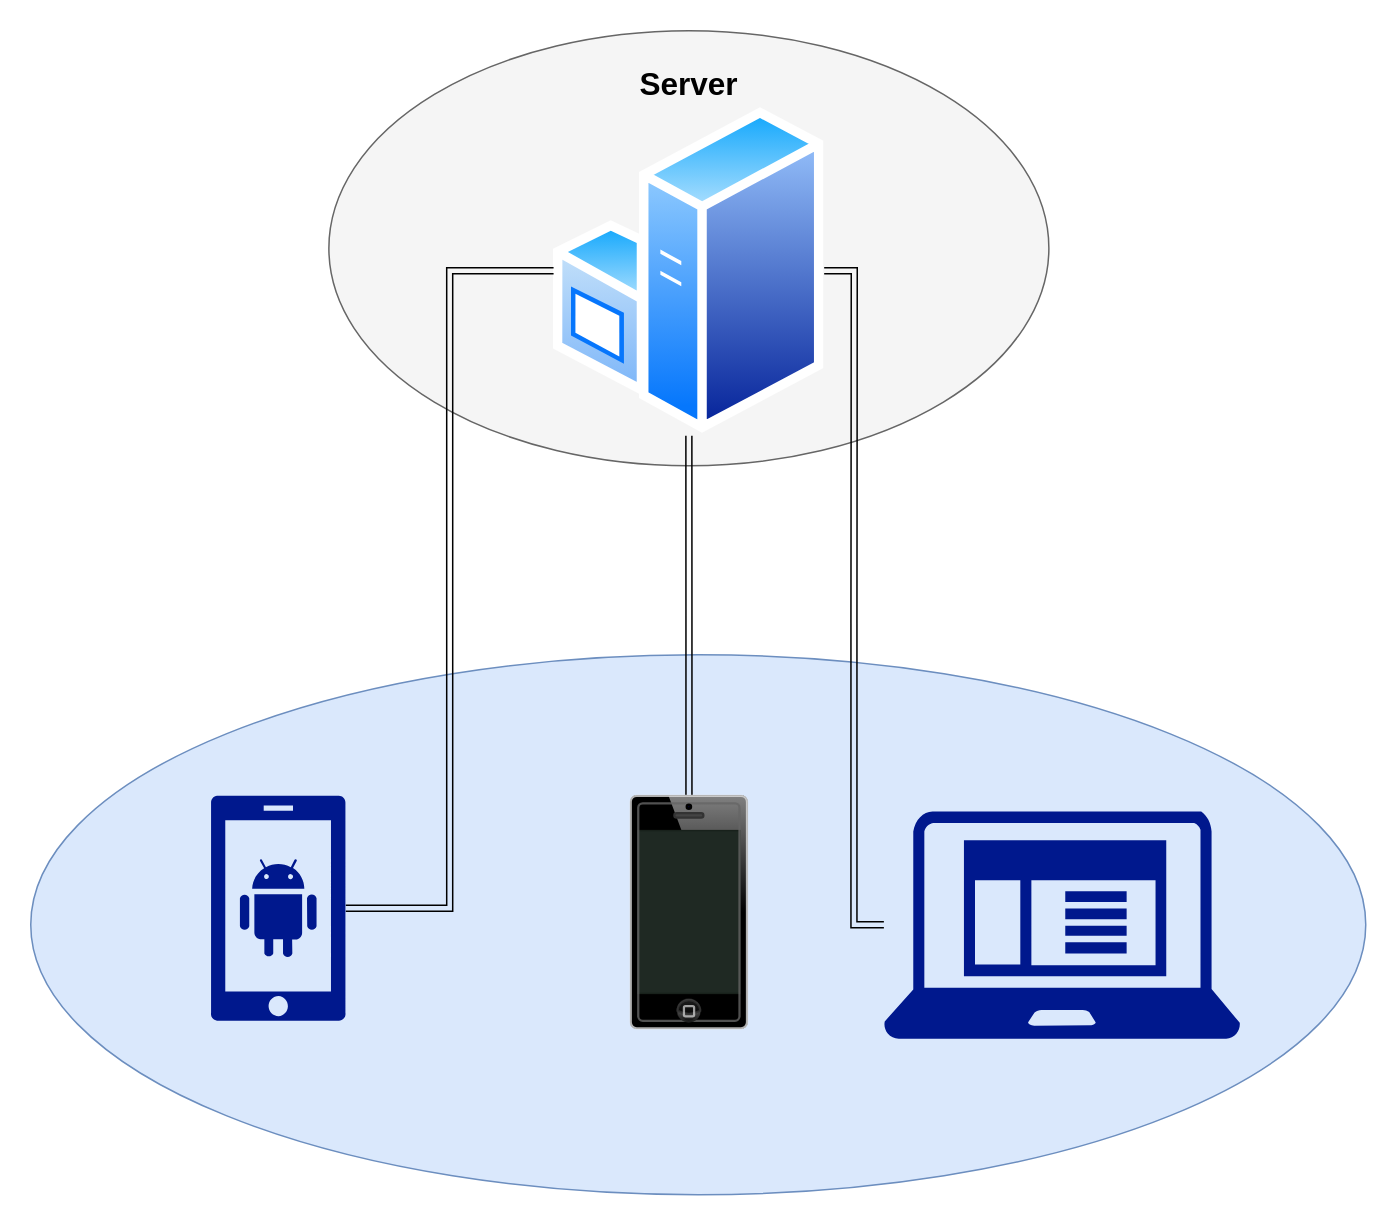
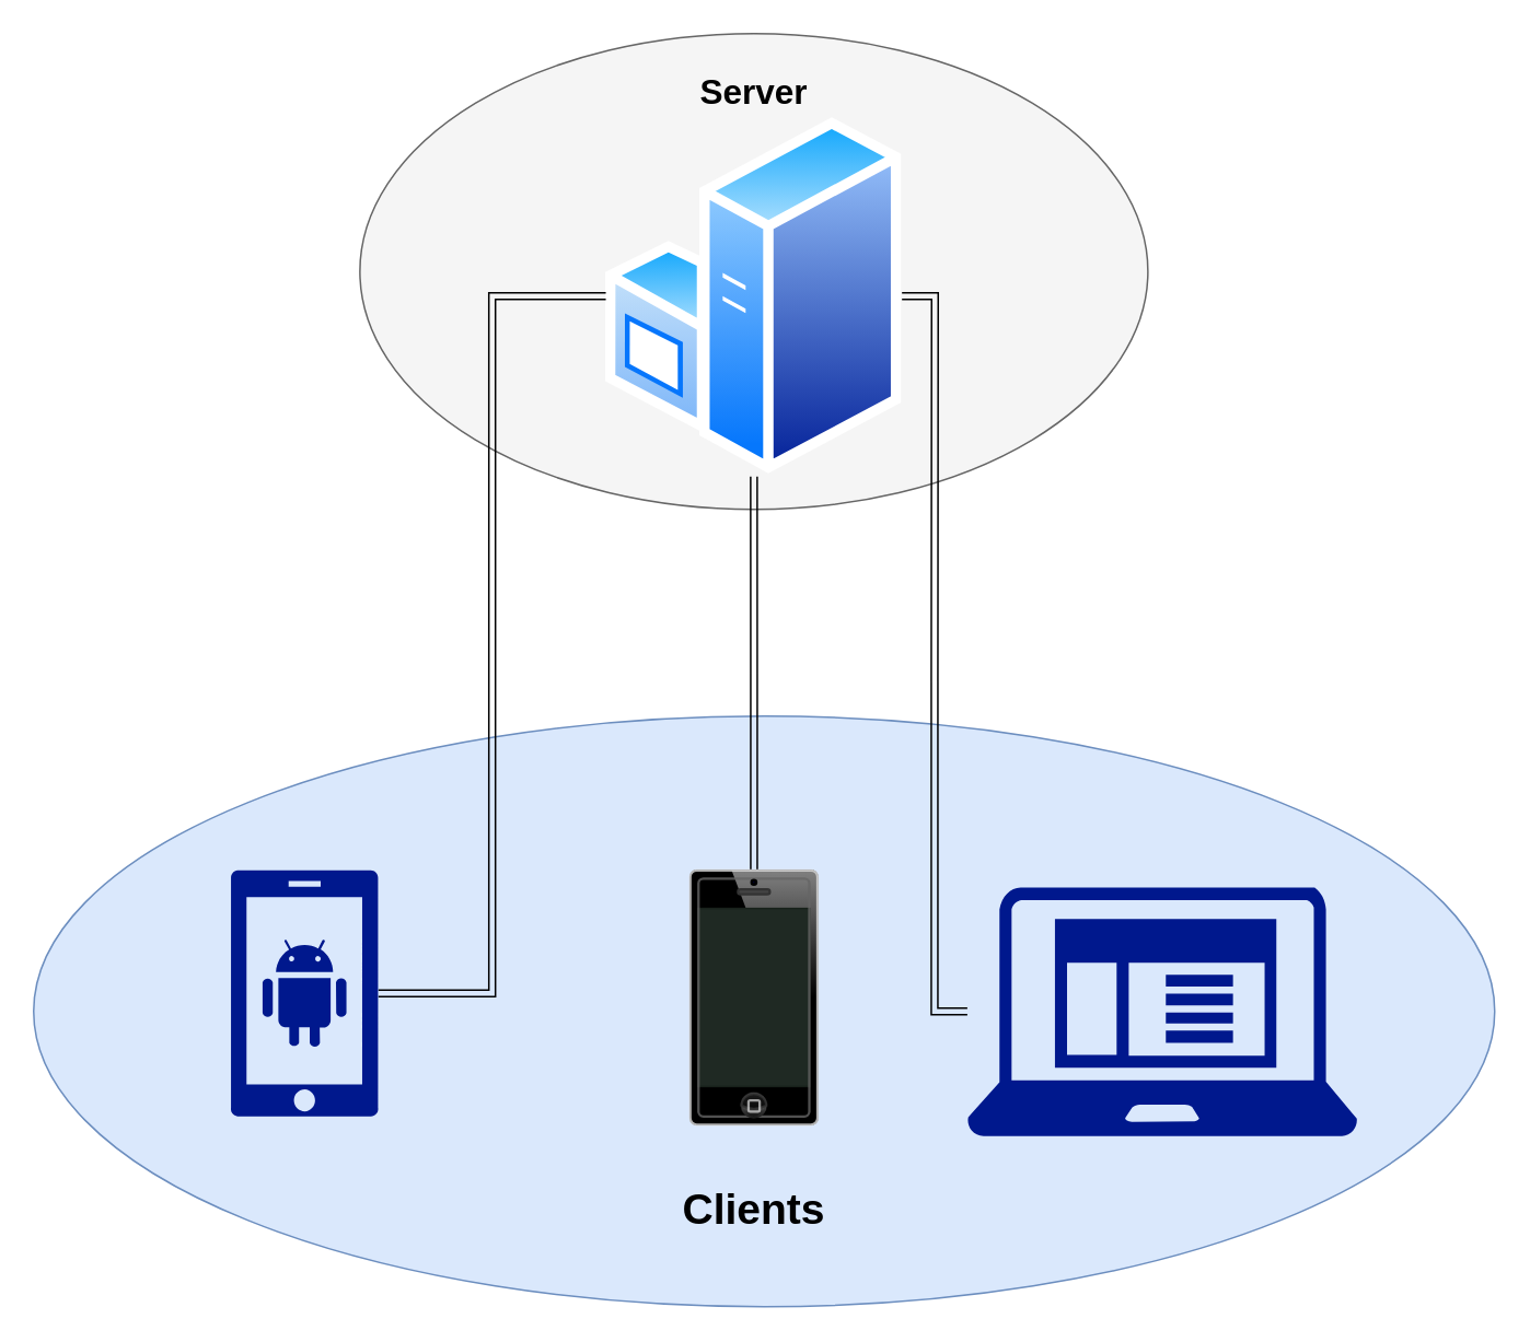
  <mxCell id="0" />
  <mxCell id="1" parent="0" />
  <mxCell id="2" value="" style="ellipse;whiteSpace=wrap;html=1;fillColor=#f5f5f5;strokeColor=#666666;fontColor=#333333;" vertex="1" parent="1"><mxGeometry x="218.75" y="20" width="480" height="290" as="geometry" /></mxCell>
  <mxCell id="3" value="" style="ellipse;whiteSpace=wrap;html=1;fillColor=#dae8fc;strokeColor=#6c8ebf;" vertex="1" parent="1"><mxGeometry x="20" y="436" width="890" height="360" as="geometry" /></mxCell>
  <mxCell id="4" value="" style="aspect=fixed;perimeter=ellipsePerimeter;html=1;align=center;shadow=0;dashed=0;spacingTop=3;image;image=img/lib/active_directory/windows_server.svg;" vertex="1" parent="1"><mxGeometry x="368.55" y="70" width="180.4" height="220" as="geometry" /></mxCell>
  <mxCell id="5" style="edgeStyle=orthogonalEdgeStyle;rounded=0;orthogonalLoop=1;jettySize=auto;html=1;entryX=1;entryY=0.5;entryDx=0;entryDy=0;strokeColor=none;" edge="1" parent="1" source="7" target="4"><mxGeometry relative="1" as="geometry" /></mxCell>
  <mxCell id="6" style="edgeStyle=orthogonalEdgeStyle;rounded=0;orthogonalLoop=1;jettySize=auto;html=1;entryX=1;entryY=0.5;entryDx=0;entryDy=0;shape=link;" edge="1" parent="1" source="7" target="4"><mxGeometry relative="1" as="geometry" /></mxCell>
  <mxCell id="7" value="" style="aspect=fixed;pointerEvents=1;shadow=0;dashed=0;html=1;strokeColor=none;labelPosition=center;verticalLabelPosition=bottom;verticalAlign=top;align=center;fillColor=#00188D;shape=mxgraph.mscae.enterprise.client_application" vertex="1" parent="1"><mxGeometry x="588.75" y="540" width="237.51" height="152" as="geometry" /></mxCell>
  <mxCell id="8" style="edgeStyle=orthogonalEdgeStyle;rounded=0;orthogonalLoop=1;jettySize=auto;html=1;entryX=0;entryY=0.5;entryDx=0;entryDy=0;shape=link;" edge="1" parent="1" source="9" target="4"><mxGeometry relative="1" as="geometry" /></mxCell>
  <mxCell id="9" value="" style="aspect=fixed;pointerEvents=1;shadow=0;dashed=0;html=1;strokeColor=none;labelPosition=center;verticalLabelPosition=bottom;verticalAlign=top;align=center;fillColor=#00188D;shape=mxgraph.mscae.enterprise.android_phone" vertex="1" parent="1"><mxGeometry x="140" y="530" width="90" height="150" as="geometry" /></mxCell>
  <mxCell id="10" style="edgeStyle=orthogonalEdgeStyle;rounded=0;orthogonalLoop=1;jettySize=auto;html=1;shape=link;" edge="1" parent="1" source="11" target="4"><mxGeometry relative="1" as="geometry" /></mxCell>
  <mxCell id="11" value="" style="verticalLabelPosition=bottom;verticalAlign=top;html=1;shadow=0;dashed=0;strokeWidth=1;shape=mxgraph.ios.iPhone;bgStyle=bgGreen;fillColor=#aaaaaa;" vertex="1" parent="1"><mxGeometry x="420" y="530" width="77.5" height="155" as="geometry" /></mxCell>
  <mxCell id="12" value="Server" style="text;html=1;strokeColor=none;fillColor=none;align=center;verticalAlign=middle;whiteSpace=wrap;rounded=0;fontSize=21;fontStyle=1" vertex="1" parent="1"><mxGeometry x="408.75" width="100" height="50" as="geometry" y="30" /></mxCell>
+ <mxCell id="13" value="Clients" style="text;html=1;strokeColor=none;fillColor=none;align=center;verticalAlign=middle;whiteSpace=wrap;rounded=0;fontSize=26;fontStyle=1" vertex="1" parent="1"><mxGeometry x="368.75" y="692" width="180" height="90" as="geometry" /></mxCell>
